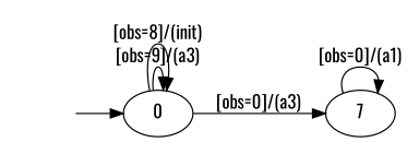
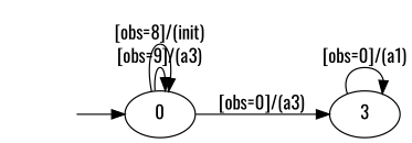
  digraph {
    rankdir=LR
    fontname=Oswald
    node [fontname=Oswald]
    edge [fontname=Oswald]
-   7
+   7 [label=3]
    0
    __init [style=invis width=0]
    7 -> 7 [label="[obs=0]/(a1)"]
    0 -> 7 [label="[obs=0]/(a3)"]
    0 -> 0 [label="[obs=9]/(a3)"]
    0 -> 0 [label="[obs=8]/(init)"]
    __init -> 0
  }
